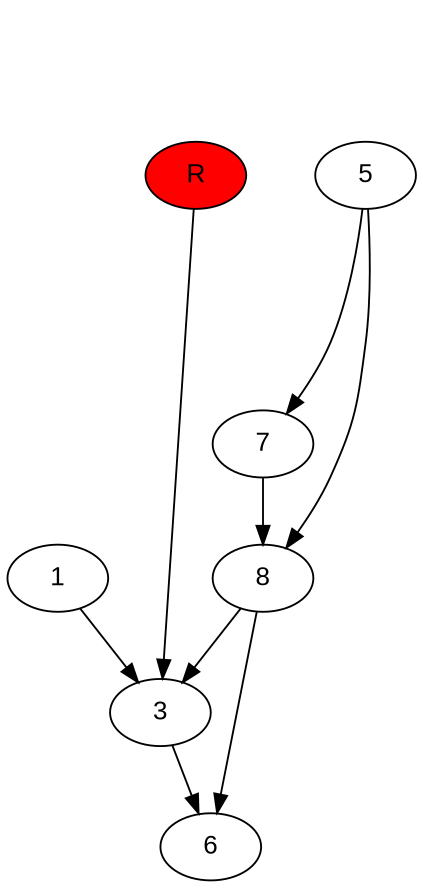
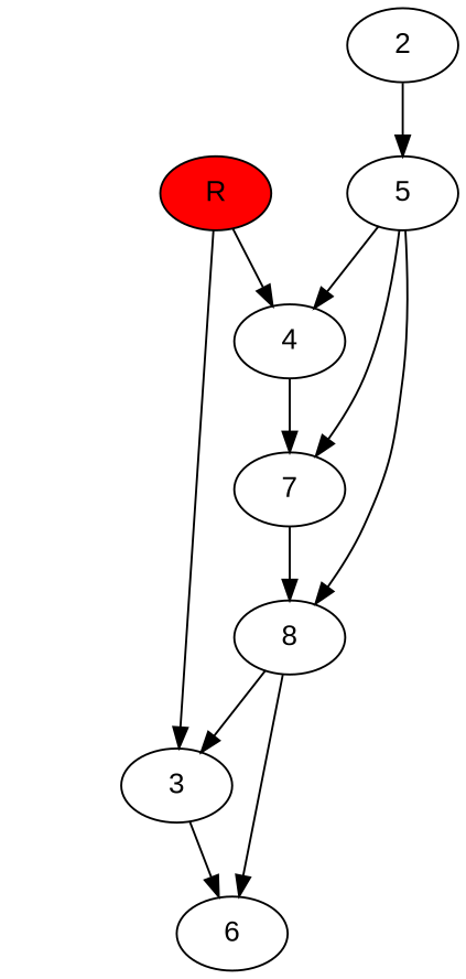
  digraph {
    fontname="Liberation Sans"
    node [fontname="Liberation Sans"]
    edge [fontname="Liberation Sans"]
-   1
    3
+   2
    5
    6
    7
    8
+   4
    R [fillcolor="#ff0000" style=filled]
-   1 -> 3
    3 -> 6
+   2 -> 5
    5 -> 7
    5 -> 8
+   5 -> 4
    7 -> 8
    8 -> 3
    8 -> 6
+   4 -> 7
    R -> 3
+   R -> 4
  }
